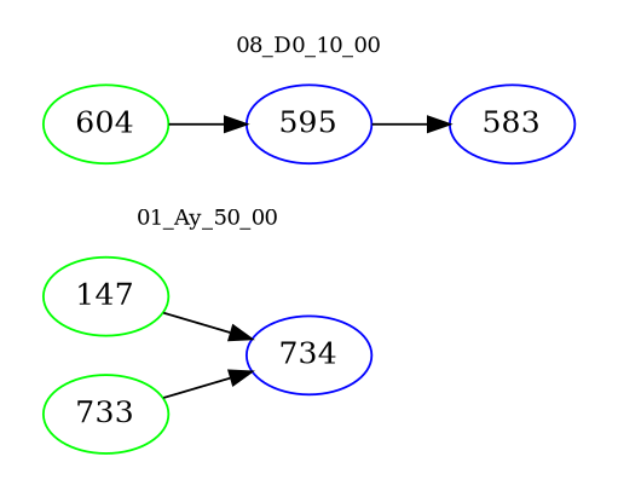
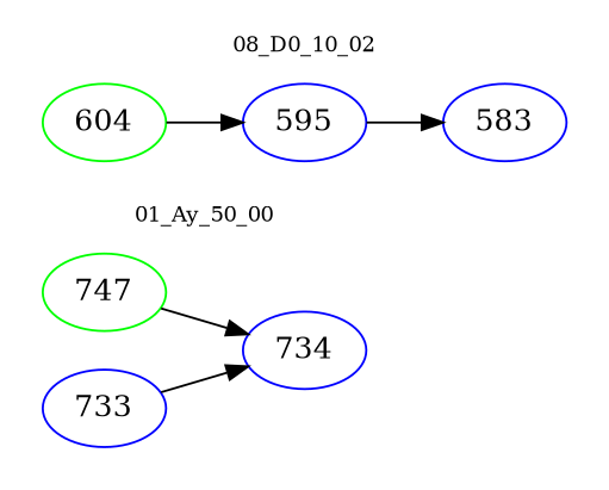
  digraph {
    rankdir=LR
    node [color=blue]
    edge [color=black]
-   n1 [color=green label=147]
-   n2 [color=green label=733]
+   n1 [color=green label=747]
+   n2 [label=733]
    n3 [label=734]
    n4 [color=green label=604]
    n5 [label=595]
    n6 [label=583]
    subgraph cluster_1 {
      color=white
      fontsize=10
      label="01_Ay_50_00"
      n1
      n2
      n3
    }
    subgraph cluster_2 {
      color=white
      fontsize=10
-     label="08_D0_10_00"
+     label="08_D0_10_02"
      n4
      n5
      n6
    }
    n1 -> n3
    n2 -> n3
    n4 -> n5
    n5 -> n6
  }
